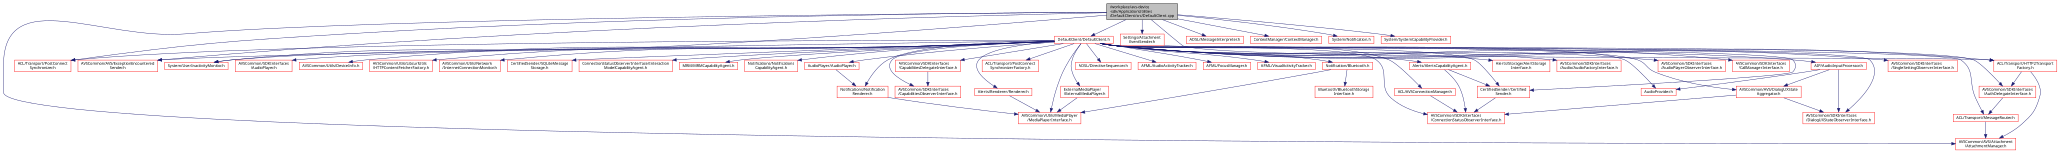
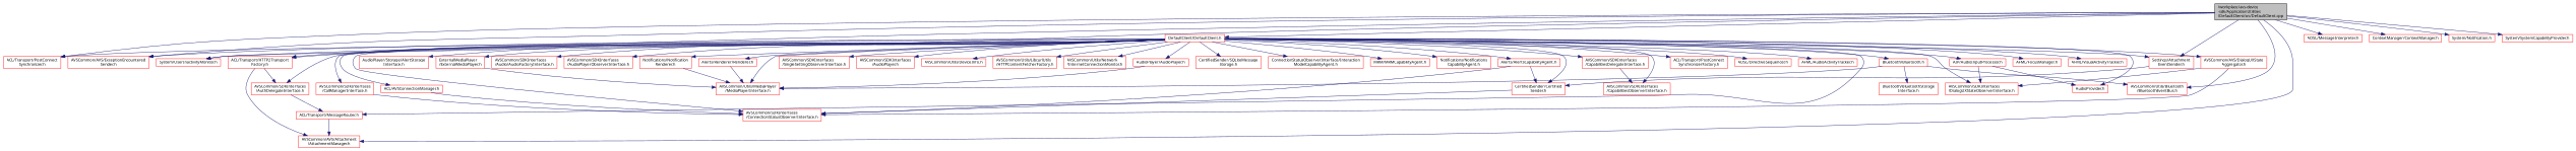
  digraph {
    fontname="Noto Sans"
    node [color=red fillcolor=white fontname="Noto Sans" fontsize=10 shape=record style=filled]
    edge [color=midnightblue fontname="Noto Sans" fontsize=10 labelfontname=Helvetica labelfontsize=10 style=solid]
    n1 [color=black fillcolor=grey75 fontcolor=black height=0.2 label="/workplace/avs-device\l-sdk/ApplicationUtilities\l/DefaultClient/src/DefaultClient.cpp" width=0.4]
    n2 [height=0.2 label="DefaultClient/DefaultClient.h" width=0.4]
    n3 [height=0.2 label="AVSCommon/AVS/Attachment\l/AttachmentManager.h" width=0.4]
    n4 [height=0.2 label="ACL/Transport/PostConnect\lSynchronizer.h" width=0.4]
    n5 [height=0.2 label="AVSCommon/AVS/ExceptionEncountered\lSender.h" width=0.4]
+   n6 [height=0.2 label="AVSCommon/Utils/Bluetooth\l/BluetoothEventBus.h" width=0.4]
    n7 [height=0.2 label="Settings/Attachment\lEventSender.h" width=0.4]
    n8 [height=0.2 label="System/UserInactivityMonitor.h" width=0.4]
    n9 [height=0.2 label="ACL/Transport/HTTP2Transport\lFactory.h" width=0.4]
    n10 [height=0.2 label="ADSL/MessageInterpreter.h" width=0.4]
    n11 [height=0.2 label="ContextManager/ContextManager.h" width=0.4]
    n12 [height=0.2 label="System/Notification.h" width=0.4]
    n13 [height=0.2 label="System/SystemCapabilityProvider.h" width=0.4]
    n14 [height=0.2 label="ACL/AVSConnectionManager.h" width=0.4]
    n15 [height=0.2 label="AVSCommon/SDKInterfaces\l/ConnectionStatusObserverInterface.h" width=0.4]
    n16 [height=0.2 label="ACL/Transport/MessageRouter.h" width=0.4]
    n17 [height=0.2 label="AVSCommon/SDKInterfaces\l/AuthDelegateInterface.h" width=0.4]
    n18 [height=0.2 label="ACL/Transport/PostConnect\lSynchronizerFactory.h" width=0.4]
    n19 [height=0.2 label="ADSL/DirectiveSequencer.h" width=0.4]
    n20 [height=0.2 label="AFML/AudioActivityTracker.h" width=0.4]
    n21 [height=0.2 label="AFML/FocusManager.h" width=0.4]
    n22 [height=0.2 label="AFML/VisualActivityTracker.h" width=0.4]
    n23 [height=0.2 label="AIP/AudioInputProcessor.h" width=0.4]
    n24 [height=0.2 label="AVSCommon/AVS/DialogUXState\lAggregator.h" width=0.4]
    n25 [height=0.2 label="AVSCommon/SDKInterfaces\l/DialogUXStateObserverInterface.h" width=0.4]
    n26 [height=0.2 label="AudioProvider.h" width=0.4]
    n27 [height=0.2 label="Alerts/AlertsCapabilityAgent.h" width=0.4]
    n28 [height=0.2 label="CertifiedSender/Certified\lSender.h" width=0.4]
    n29 [height=0.2 label="Alerts/Renderer/Renderer.h" width=0.4]
    n30 [height=0.2 label="AVSCommon/Utils/MediaPlayer\l/MediaPlayerInterface.h" width=0.4]
-   n31 [height=0.2 label="Alerts/Storage/AlertStorage\lInterface.h" width=0.4]
+   n31 [height=0.2 label="AudioPlayer/Storage/AlertStorage\lInterface.h" width=0.4]
    n32 [height=0.2 label="AudioPlayer/AudioPlayer.h" width=0.4]
    n33 [height=0.2 label="AVSCommon/SDKInterfaces\l/Audio/AudioFactoryInterface.h" width=0.4]
    n34 [height=0.2 label="AVSCommon/SDKInterfaces\l/AudioPlayerObserverInterface.h" width=0.4]
    n35 [height=0.2 label="AVSCommon/SDKInterfaces\l/CallManagerInterface.h" width=0.4]
    n36 [height=0.2 label="AVSCommon/SDKInterfaces\l/CapabilitiesDelegateInterface.h" width=0.4]
    n37 [height=0.2 label="AVSCommon/SDKInterfaces\l/CapabilitiesObserverInterface.h" width=0.4]
    n38 [height=0.2 label="AVSCommon/SDKInterfaces\l/SingleSettingObserverInterface.h" width=0.4]
    n39 [height=0.2 label="AVSCommon/SDKInterfaces\l/AudioPlayer.h" width=0.4]
    n40 [height=0.2 label="AVSCommon/Utils/DeviceInfo.h" width=0.4]
    n41 [height=0.2 label="AVSCommon/Utils/LibcurlUtils\l/HTTPContentFetcherFactory.h" width=0.4]
    n42 [height=0.2 label="AVSCommon/Utils/Network\l/InternetConnectionMonitor.h" width=0.4]
-   n43 [height=0.2 label="Notification/Bluetooth.h" width=0.4]
+   n43 [height=0.2 label="Bluetooth/Bluetooth.h" width=0.4]
    n44 [height=0.2 label="CertifiedSender/SQLiteMessage\lStorage.h" width=0.4]
    n45 [height=0.2 label="ExternalMediaPlayer\l/ExternalMediaPlayer.h" width=0.4]
    n46 [height=0.2 label="ConnectionStatusObserverInterface/Interaction\lModelCapabilityAgent.h" width=0.4]
    n47 [height=0.2 label="MRM/MRMCapabilityAgent.h" width=0.4]
    n48 [height=0.2 label="Notifications/Notifications\lCapabilityAgent.h" width=0.4]
    n49 [height=0.2 label="Notifications/Notification\lRenderer.h" width=0.4]
    n50 [height=0.2 label="Bluetooth/BluetoothStorage\lInterface.h" width=0.4]
    n1 -> n2
    n1 -> n3
    n1 -> n4
    n1 -> n5
+   n1 -> n6
    n1 -> n7
    n1 -> n8
    n1 -> n9
    n1 -> n10
    n1 -> n11
    n1 -> n12
    n1 -> n13
    n2 -> n4
    n2 -> n5
+   n2 -> n7
    n2 -> n8
    n2 -> n9
    n2 -> n14
    n2 -> n15
    n2 -> n16
    n2 -> n17
    n2 -> n18
    n2 -> n19
    n2 -> n20
    n2 -> n21
    n2 -> n22
    n2 -> n23
    n2 -> n24
    n2 -> n25
    n2 -> n26
    n2 -> n27
    n2 -> n28
    n2 -> n29
    n2 -> n30
    n2 -> n31
    n2 -> n32
    n2 -> n33
    n2 -> n34
    n2 -> n35
    n2 -> n36
    n2 -> n37
    n2 -> n38
    n2 -> n39
    n2 -> n40
    n2 -> n41
    n2 -> n42
    n2 -> n43
    n2 -> n44
    n2 -> n45
    n2 -> n46
    n2 -> n47
    n2 -> n48
    n2 -> n49
    n7 -> n28
    n9 -> n3
    n9 -> n17
    n14 -> n15
    n16 -> n3
    n17 -> n16
-   n23 -> n24
    n23 -> n25
    n23 -> n26
    n24 -> n15
    n24 -> n25
    n27 -> n15
    n27 -> n28
    n28 -> n15
    n29 -> n30
-   n32 -> n49
+   n32 -> n30
+   n35 -> n15
    n36 -> n37
+   n43 -> n6
    n43 -> n30
    n43 -> n50
    n45 -> n30
    n49 -> n30
  }
